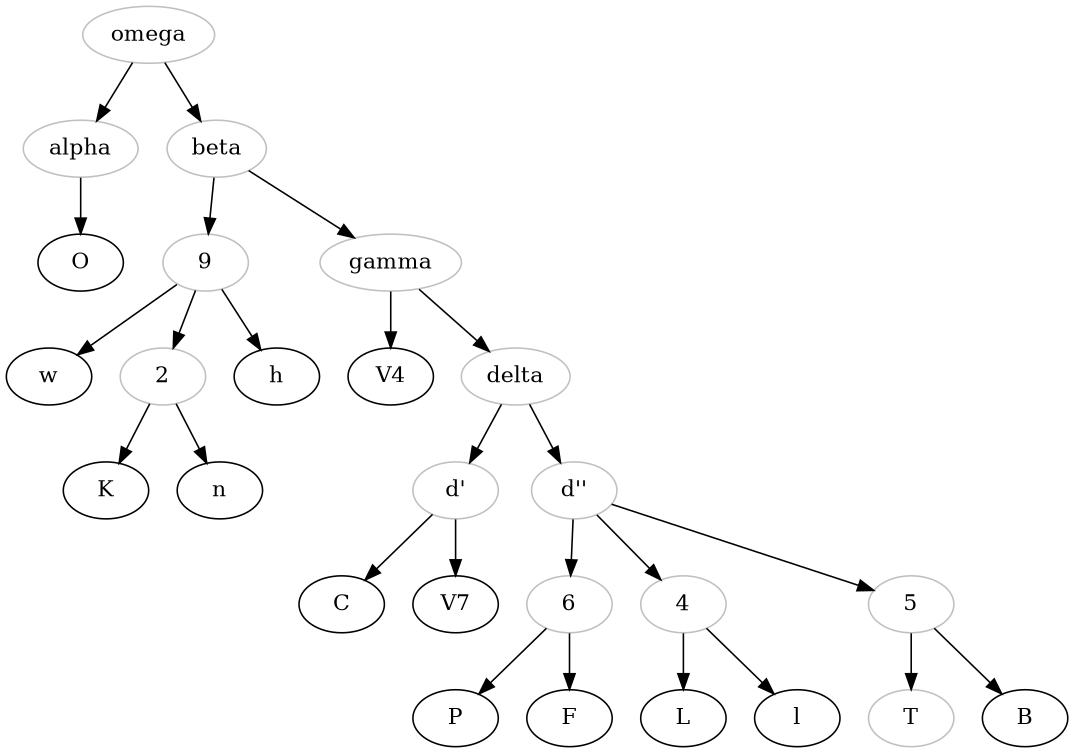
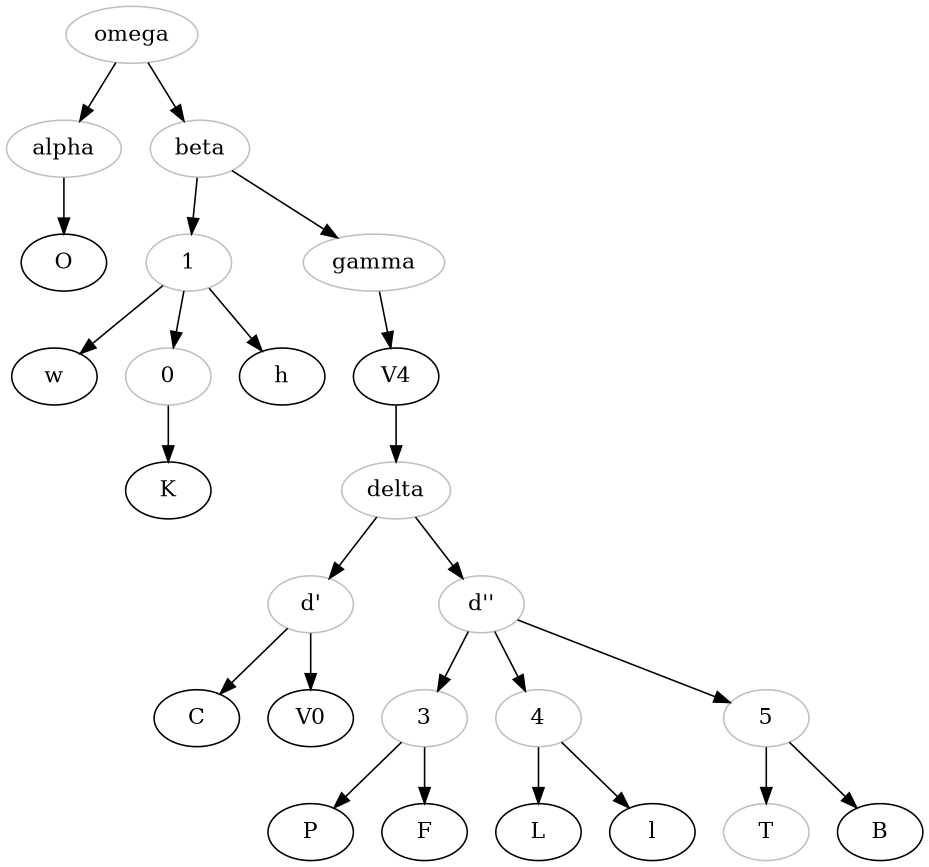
  digraph {
    omega [color=grey]
    alpha [color=grey]
    beta [color=grey]
    O
-   1 [color=grey label=9]
+   1 [color=grey]
    gamma [color=grey]
    w
-   2 [color=grey]
+   2 [color=grey label=0]
    h
    V4
    delta [color=grey]
    K
-   n
    n14 [color=grey label="d'"]
    n15 [color=grey label="d''"]
    C
-   V7
-   3 [color=grey label=6]
+   V7 [label=V0]
+   3 [color=grey]
    4 [color=grey]
    5 [color=grey]
    P
    F
    L
    l
    T [color=grey]
    B
    omega -> alpha
    omega -> beta
    alpha -> O
    beta -> 1
    beta -> gamma
    1 -> w
    1 -> 2
    1 -> h
    gamma -> V4
-   gamma -> delta
+   V4 -> delta
    2 -> K
-   2 -> n
    delta -> n14
    delta -> n15
    n14 -> C
    n14 -> V7
    n15 -> 3
    n15 -> 4
    n15 -> 5
    3 -> P
    3 -> F
    4 -> L
    4 -> l
    5 -> T
    5 -> B
  }
